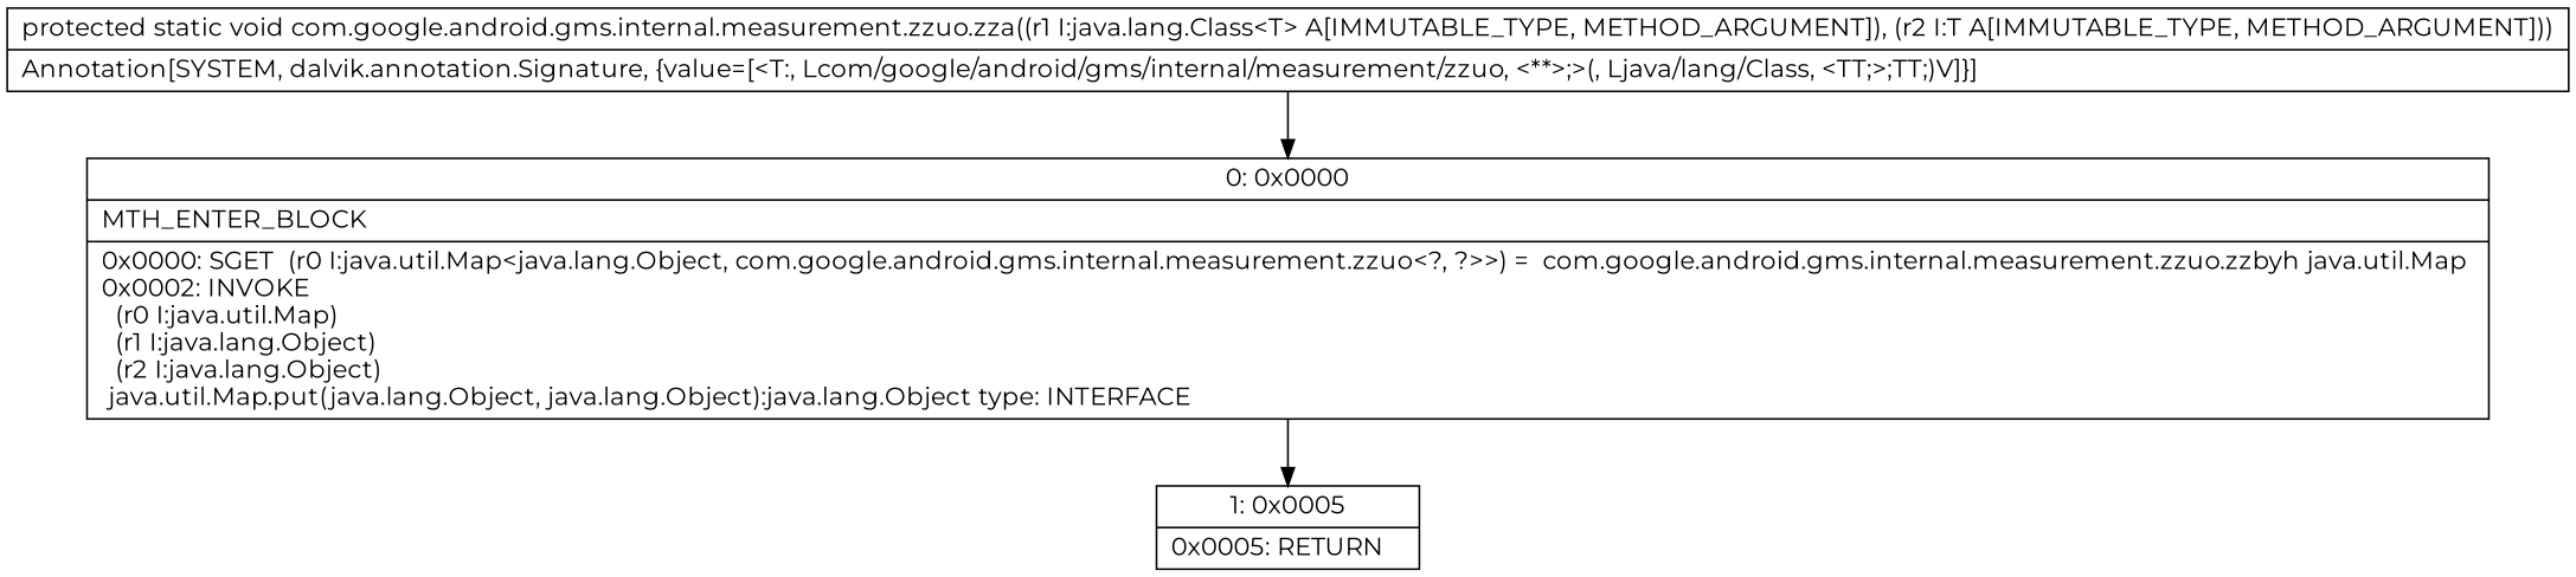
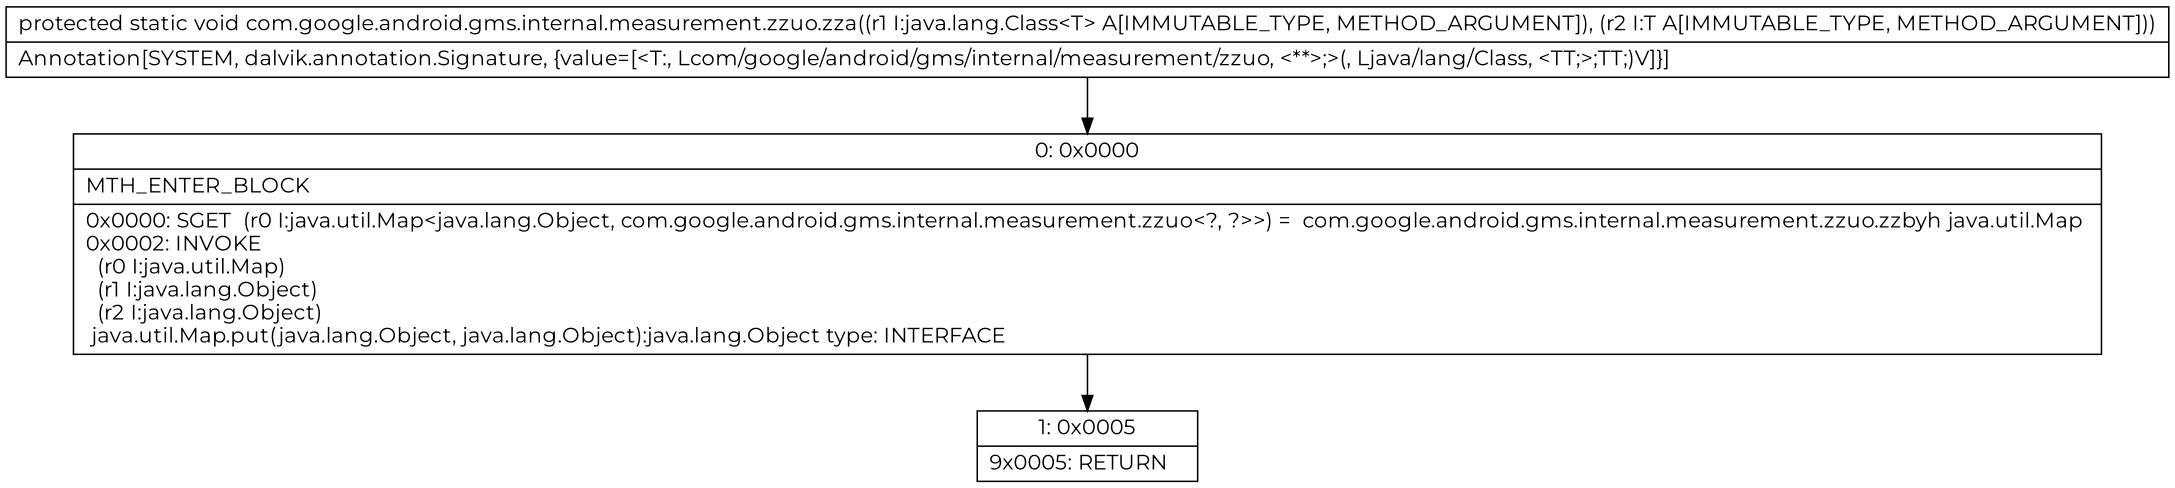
  digraph {
    fontname=Montserrat
    node [shape=record fontname=Montserrat]
    edge [fontname=Montserrat]
    n1 [label="{0\:\ 0x0000|MTH_ENTER_BLOCK\l|0x0000: SGET  (r0 I:java.util.Map\<java.lang.Object, com.google.android.gms.internal.measurement.zzuo\<?, ?\>\>) =  com.google.android.gms.internal.measurement.zzuo.zzbyh java.util.Map \l0x0002: INVOKE  \l  (r0 I:java.util.Map)\l  (r1 I:java.lang.Object)\l  (r2 I:java.lang.Object)\l java.util.Map.put(java.lang.Object, java.lang.Object):java.lang.Object type: INTERFACE \l}"]
-   n2 [label="{1\:\ 0x0005|0x0005: RETURN   \l}"]
+   n2 [label="{1\:\ 0x0005|9x0005: RETURN   \l}"]
    n3 [label="{protected static void com.google.android.gms.internal.measurement.zzuo.zza((r1 I:java.lang.Class\<T\> A[IMMUTABLE_TYPE, METHOD_ARGUMENT]), (r2 I:T A[IMMUTABLE_TYPE, METHOD_ARGUMENT]))  | Annotation[SYSTEM, dalvik.annotation.Signature, \{value=[\<T:, Lcom\/google\/android\/gms\/internal\/measurement\/zzuo, \<**\>;\>(, Ljava\/lang\/Class, \<TT;\>;TT;)V]\}]\l}"]
    n1 -> n2
    n3 -> n1
  }
